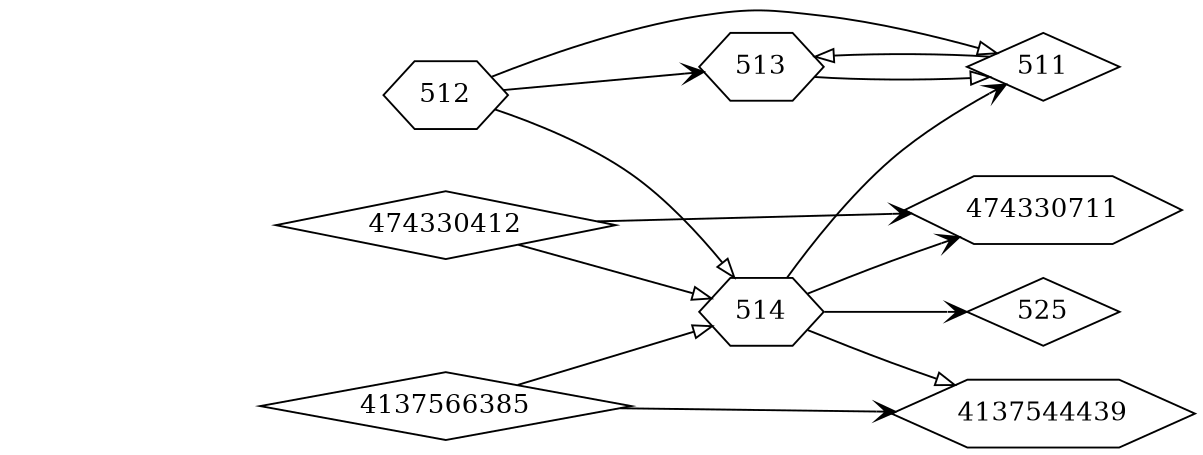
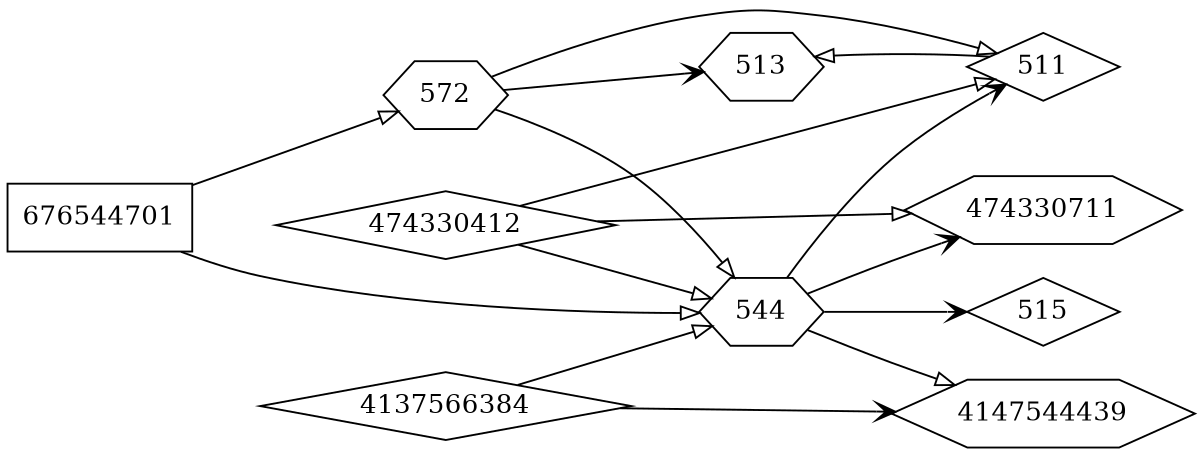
  strict digraph {
    rankdir=LR
    node [shape=hexagon]
    edge [arrowhead=onormal]
-   512
+   512 [label=572]
    513
-   514
+   514 [label=544]
    511 [shape=diamond]
-   515 [shape=diamond label=525]
+   515 [shape=diamond]
    n6 [label=474330711]
-   4137544439
+   4137544439 [label=4147544439]
    474330412 [shape=diamond]
-   4137566384 [shape=diamond label=4137566385]
+   4137566384 [shape=diamond]
+   676544701 [shape=box]
    512 -> 513 [arrowhead=vee]
    512 -> 514
    512 -> 511
-   513 -> 511
+   474330412 -> 511
    514 -> 511 [arrowhead=vee]
    514 -> 515 [arrowhead=vee]
    514 -> n6 [arrowhead=vee]
    514 -> 4137544439
    511 -> 513
    474330412 -> 514
-   474330412 -> n6 [arrowhead=vee]
+   474330412 -> n6
    4137566384 -> 514
    4137566384 -> 4137544439 [arrowhead=vee]
+   676544701 -> 512
+   676544701 -> 514
  }
